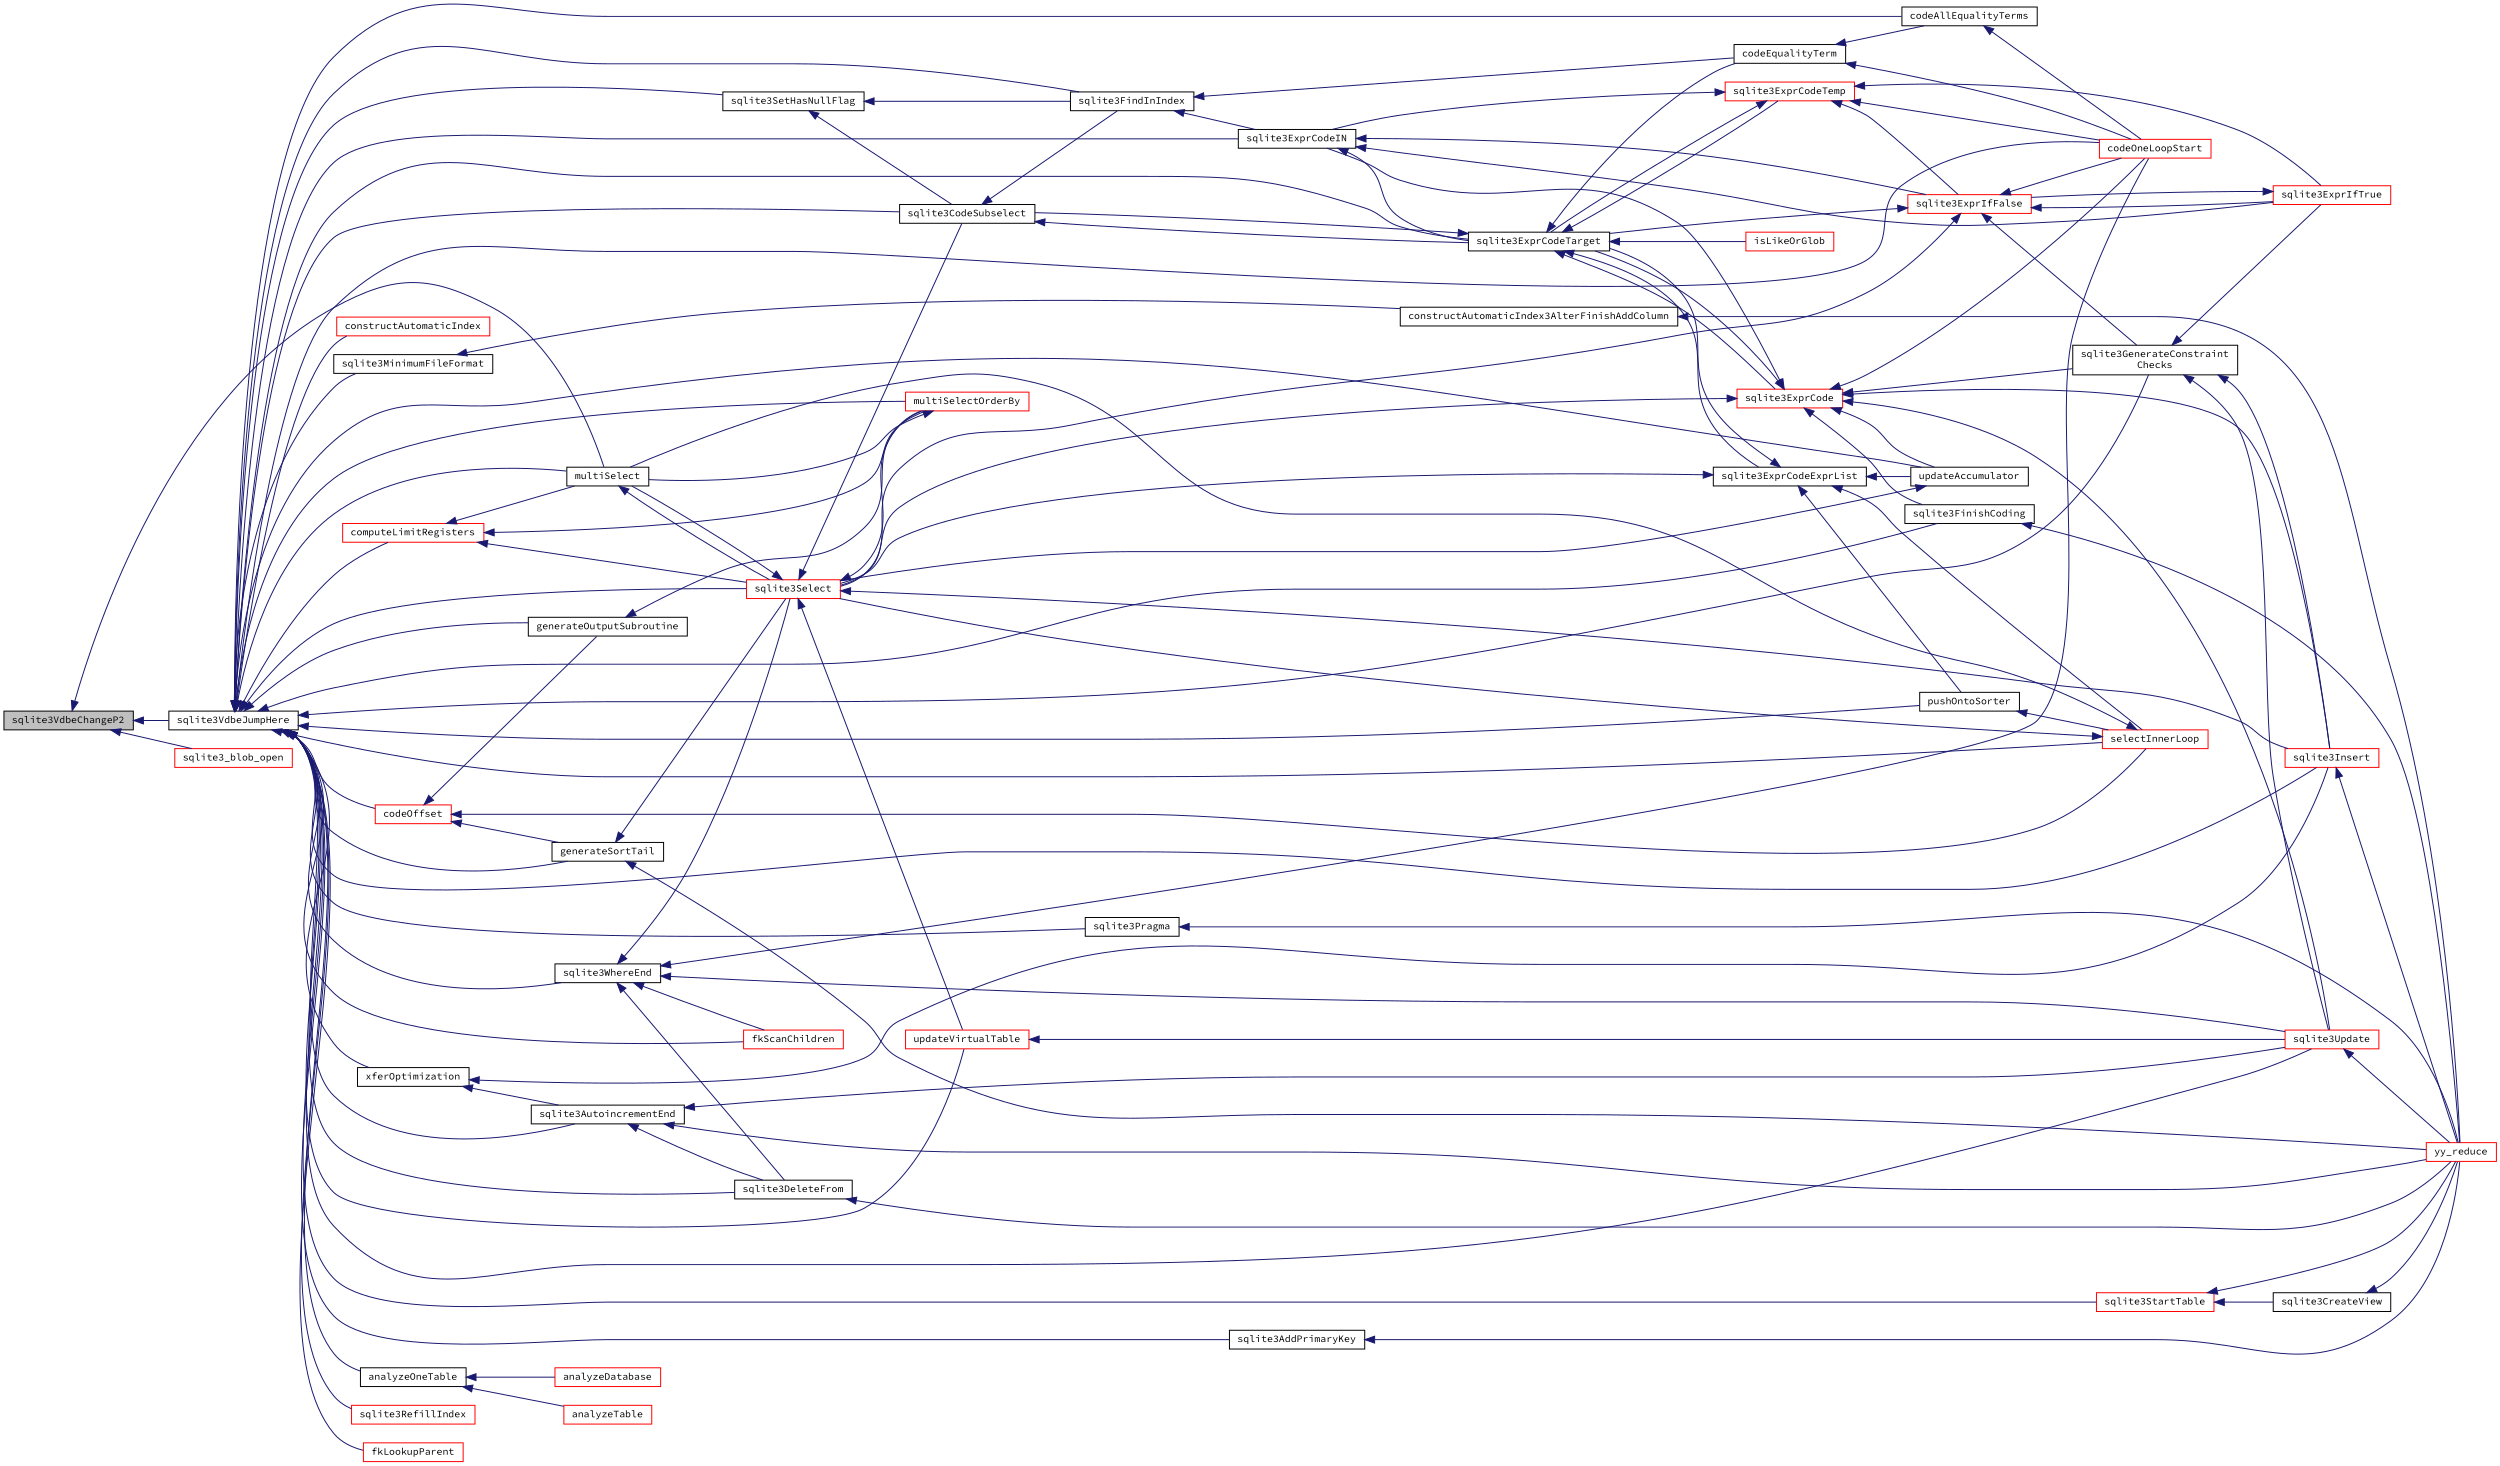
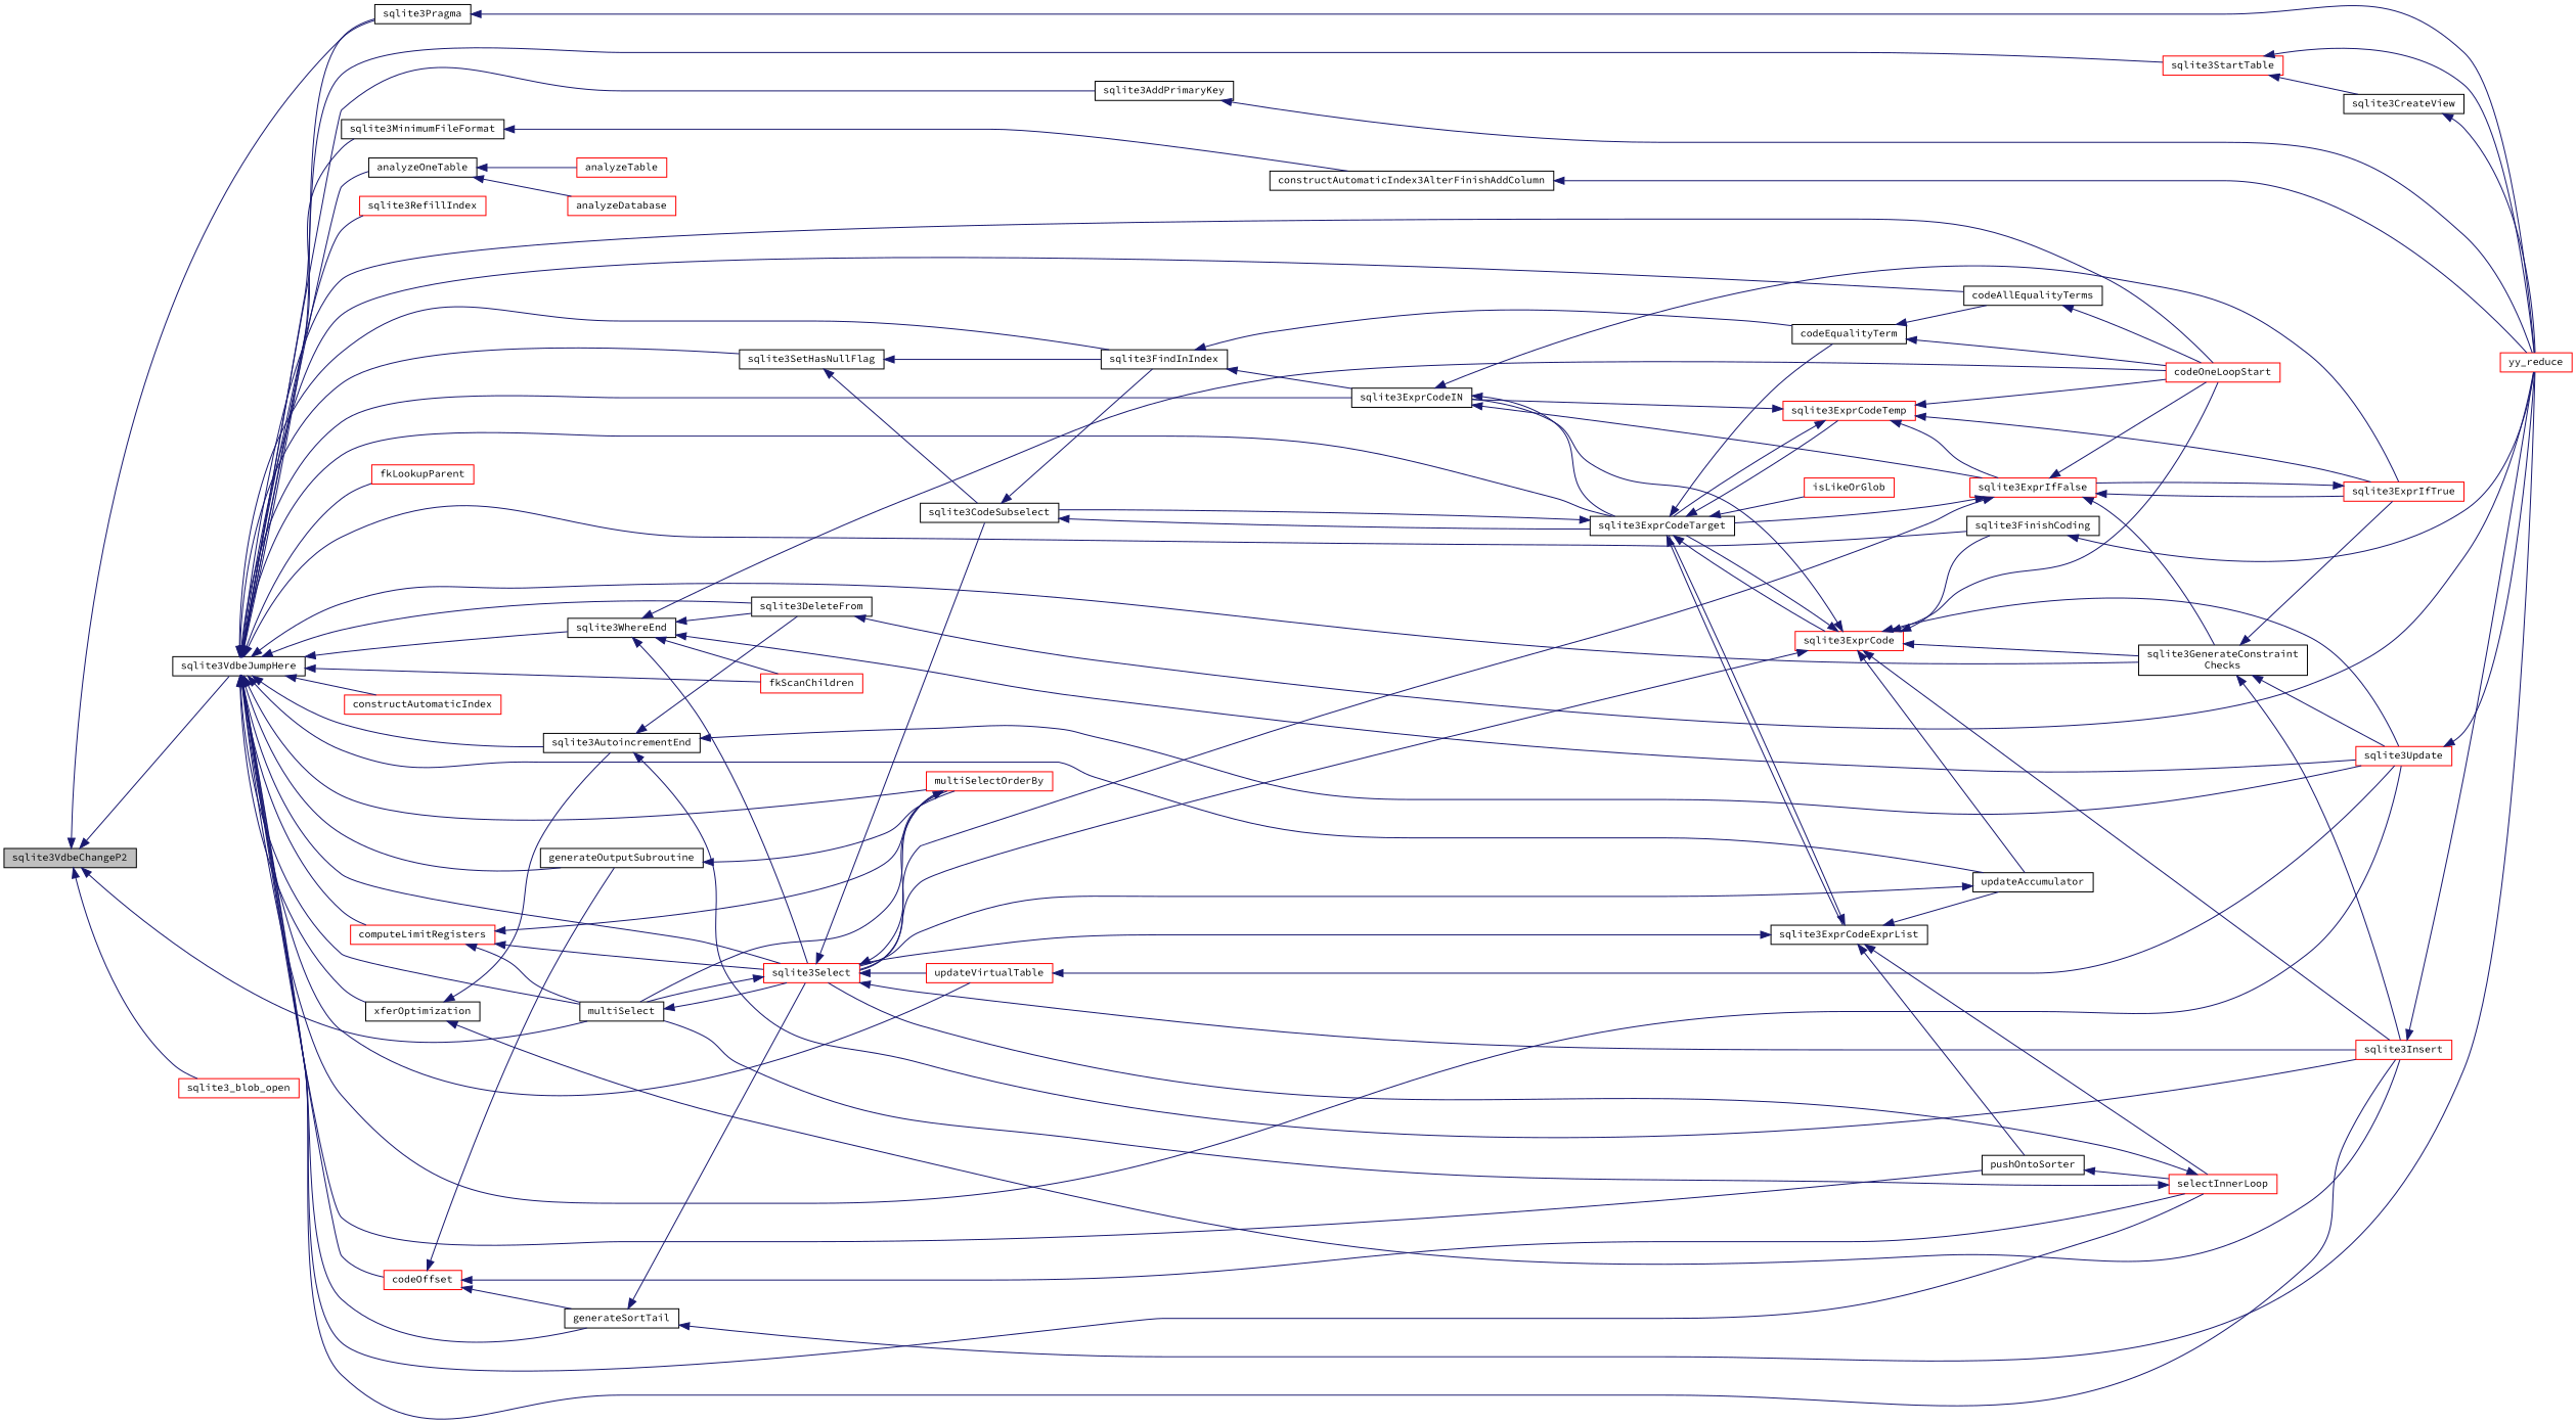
  digraph {
    fontname="Source Code Pro"
    rankdir=LR
    node [color=black fillcolor=white fontname="Source Code Pro" fontsize=10 shape=record style=filled]
    edge [color=midnightblue dir=back fontname="Source Code Pro" fontsize=10 labelfontname=FreeSans labelfontsize=10 style=solid]
    n1 [fillcolor=grey75 fontcolor=black height=0.2 label=sqlite3VdbeChangeP2 width=0.4]
    n2 [height=0.2 label=sqlite3VdbeJumpHere width=0.4]
    n3 [height=0.2 label=multiSelect width=0.4]
    n4 [height=0.2 label=sqlite3Pragma width=0.4]
    n5 [color=red height=0.2 label=sqlite3_blob_open width=0.4]
    n6 [height=0.2 label=sqlite3SetHasNullFlag width=0.4]
    n7 [height=0.2 label=sqlite3FindInIndex width=0.4]
    n8 [height=0.2 label=sqlite3ExprCodeIN width=0.4]
    n9 [height=0.2 label=sqlite3ExprCodeTarget width=0.4]
    n10 [height=0.2 label=sqlite3CodeSubselect width=0.4]
    n11 [height=0.2 label="sqlite3GenerateConstraint\lChecks" width=0.4]
    n12 [color=red height=0.2 label=sqlite3Insert width=0.4]
    n13 [color=red height=0.2 label=sqlite3Update width=0.4]
    n14 [color=red height=0.2 label=sqlite3Select width=0.4]
    n15 [color=red height=0.2 label=multiSelectOrderBy width=0.4]
    n16 [color=red height=0.2 label=updateVirtualTable width=0.4]
    n17 [color=red height=0.2 label=codeOneLoopStart width=0.4]
    n18 [height=0.2 label=sqlite3FinishCoding width=0.4]
    n19 [color=red height=0.2 label=computeLimitRegisters width=0.4]
    n20 [height=0.2 label=updateAccumulator width=0.4]
    n21 [height=0.2 label=pushOntoSorter width=0.4]
    n22 [color=red height=0.2 label=selectInnerLoop width=0.4]
    n23 [height=0.2 label=codeAllEqualityTerms width=0.4]
    n24 [height=0.2 label=sqlite3MinimumFileFormat width=0.4]
    n25 [height=0.2 label=analyzeOneTable width=0.4]
    n26 [color=red height=0.2 label=sqlite3StartTable width=0.4]
    n27 [height=0.2 label=sqlite3AddPrimaryKey width=0.4]
    n28 [color=red height=0.2 label=sqlite3RefillIndex width=0.4]
    n29 [height=0.2 label=sqlite3DeleteFrom width=0.4]
    n30 [color=red height=0.2 label=fkLookupParent width=0.4]
    n31 [color=red height=0.2 label=fkScanChildren width=0.4]
    n32 [height=0.2 label=sqlite3AutoincrementEnd width=0.4]
    n33 [height=0.2 label=xferOptimization width=0.4]
    n34 [color=red height=0.2 label=codeOffset width=0.4]
    n35 [height=0.2 label=generateSortTail width=0.4]
    n36 [height=0.2 label=generateOutputSubroutine width=0.4]
    n37 [color=red height=0.2 label=constructAutomaticIndex width=0.4]
    n38 [height=0.2 label=sqlite3WhereEnd width=0.4]
    n39 [color=red height=0.2 label=yy_reduce width=0.4]
    n40 [height=0.2 label=codeEqualityTerm width=0.4]
    n41 [color=red height=0.2 label=sqlite3ExprIfTrue width=0.4]
    n42 [color=red height=0.2 label=sqlite3ExprIfFalse width=0.4]
    n43 [color=red height=0.2 label=sqlite3ExprCodeTemp width=0.4]
    n44 [color=red height=0.2 label=sqlite3ExprCode width=0.4]
    n45 [height=0.2 label=sqlite3ExprCodeExprList width=0.4]
    n46 [color=red height=0.2 label=isLikeOrGlob width=0.4]
    n47 [height=0.2 label=constructAutomaticIndex3AlterFinishAddColumn width=0.4]
    n48 [color=red height=0.2 label=analyzeDatabase width=0.4]
    n49 [color=red height=0.2 label=analyzeTable width=0.4]
    n50 [height=0.2 label=sqlite3CreateView width=0.4]
    n1 -> n2
    n1 -> n3
+   n1 -> n4
    n1 -> n5
    n2 -> n3
    n2 -> n4
    n2 -> n6
    n2 -> n7
    n2 -> n8
    n2 -> n9
-   n2 -> n10
    n2 -> n11
    n2 -> n12
    n2 -> n13
    n2 -> n14
    n2 -> n15
    n2 -> n16
    n2 -> n17
    n2 -> n18
    n2 -> n19
    n2 -> n20
    n2 -> n21
    n2 -> n22
    n2 -> n23
    n2 -> n24
    n2 -> n25
    n2 -> n26
    n2 -> n27
    n2 -> n28
    n2 -> n29
    n2 -> n30
    n2 -> n31
    n2 -> n32
    n2 -> n33
    n2 -> n34
    n2 -> n35
    n2 -> n36
    n2 -> n37
    n2 -> n38
    n3 -> n14
    n4 -> n39
    n6 -> n7
    n6 -> n10
    n7 -> n8
    n7 -> n40
    n8 -> n9
    n8 -> n41
    n8 -> n42
    n9 -> n10
    n9 -> n40
    n9 -> n43
    n9 -> n44
    n9 -> n45
    n9 -> n46
    n10 -> n7
    n10 -> n9
    n11 -> n12
    n11 -> n13
    n11 -> n41
    n12 -> n39
    n13 -> n39
    n14 -> n3
    n14 -> n10
    n14 -> n12
    n14 -> n15
    n14 -> n16
    n15 -> n3
    n16 -> n13
    n18 -> n39
    n19 -> n3
    n19 -> n14
    n19 -> n15
    n20 -> n14
    n21 -> n22
    n22 -> n3
    n22 -> n14
    n23 -> n17
    n24 -> n47
    n25 -> n48
    n25 -> n49
    n26 -> n39
    n26 -> n50
    n27 -> n39
    n29 -> n39
-   n32 -> n39
+   n32 -> n12
    n32 -> n13
    n32 -> n29
    n33 -> n12
    n33 -> n32
    n34 -> n22
    n34 -> n35
    n34 -> n36
    n35 -> n14
    n35 -> n39
    n36 -> n15
    n38 -> n13
    n38 -> n14
    n38 -> n17
    n38 -> n29
    n38 -> n31
    n40 -> n17
    n40 -> n23
    n41 -> n42
    n42 -> n9
    n42 -> n11
    n42 -> n14
    n42 -> n17
    n42 -> n41
    n43 -> n8
    n43 -> n9
    n43 -> n17
    n43 -> n41
    n43 -> n42
    n44 -> n8
    n44 -> n9
    n44 -> n11
    n44 -> n12
    n44 -> n13
    n44 -> n14
    n44 -> n17
    n44 -> n18
    n44 -> n20
    n45 -> n9
    n45 -> n14
    n45 -> n20
    n45 -> n21
    n45 -> n22
    n47 -> n39
    n50 -> n39
  }
